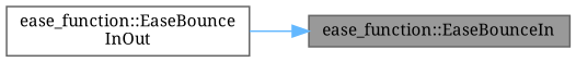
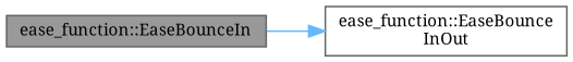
  digraph {
    rankdir=RL
    fontname="Noto Serif"
    node [fontname="Noto Serif" fontsize=10 shape=box style=filled]
    n1 [color=gray40 fillcolor=grey60 fontcolor=black height=0.2 label="ease_function::EaseBounceIn" width=0.4]
    n2 [color=grey40 fillcolor=white height=0.2 label="ease_function::EaseBounce\lInOut" width=0.4]
-   n1 -> n2 [color=steelblue1 dir=back fontname="Noto Serif" fontsize=10 labelfontname=Helvetica labelfontsize=10 style=solid]
+   n2 -> n1 [color=steelblue1 dir=back fontname="Noto Serif" fontsize=10 labelfontname=Helvetica labelfontsize=10 style=solid]
  }
